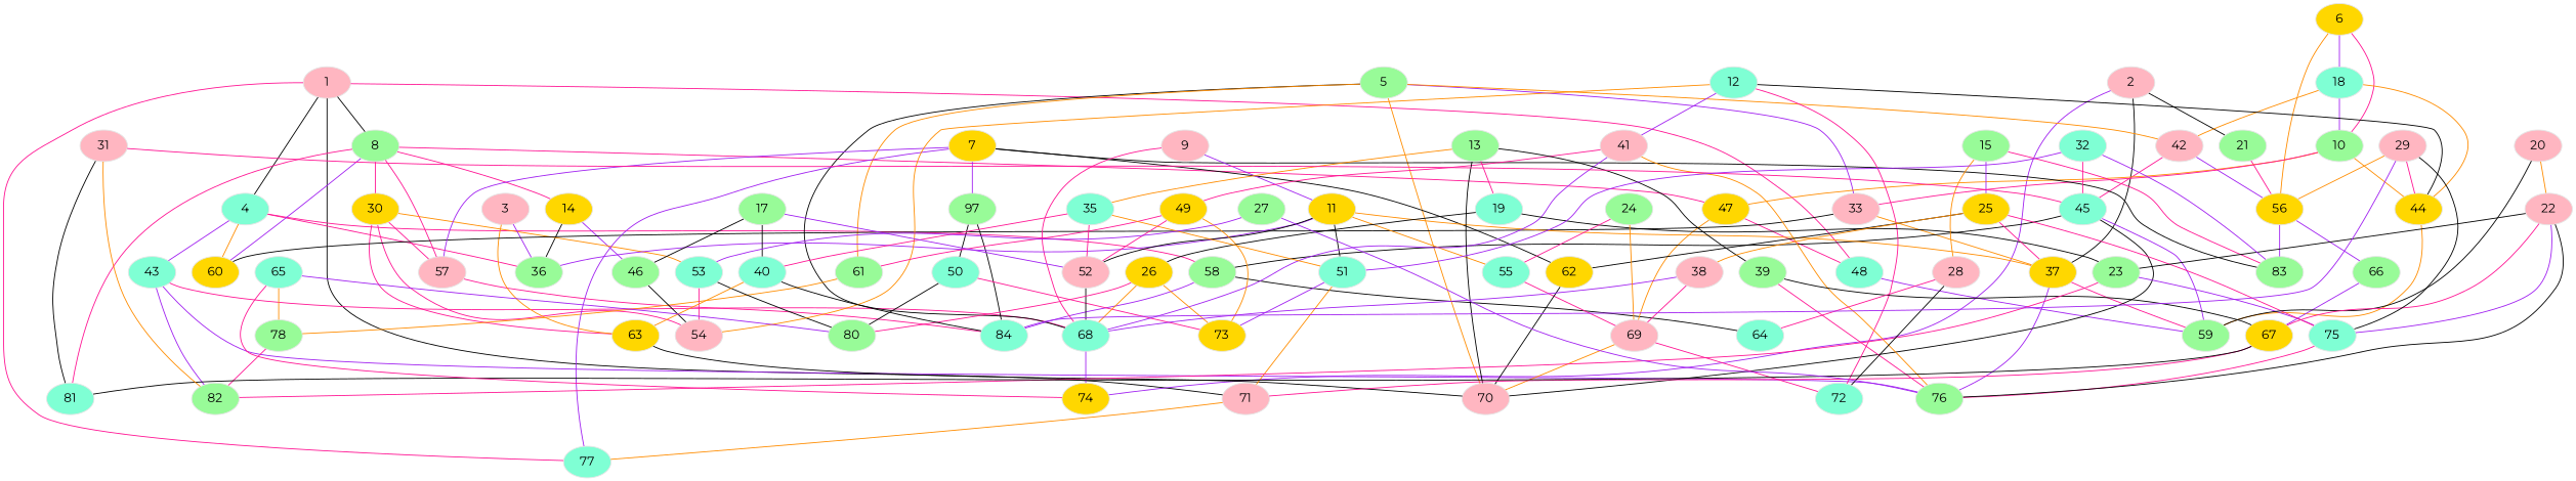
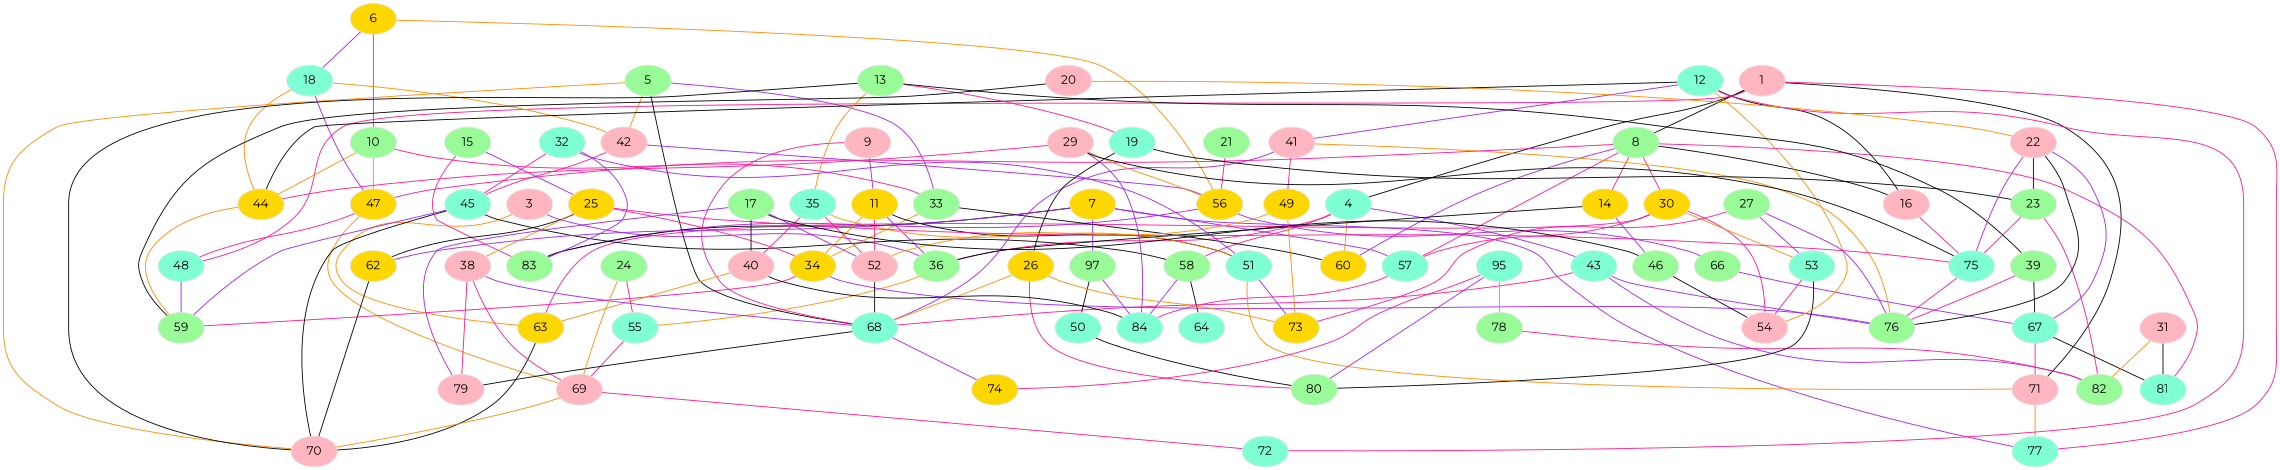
  graph {
    fontname=Montserrat
    node [color=gray90 fillcolor=palegreen fontname=Montserrat style=filled]
    edge [color=deeppink fontname=Montserrat]
    1 [fillcolor=lightpink]
    4 [fillcolor=aquamarine]
    8
    48 [fillcolor=aquamarine]
    71 [fillcolor=lightpink]
    77 [fillcolor=aquamarine]
    36
    43 [fillcolor=aquamarine]
    58
    60 [fillcolor=gold]
-   57 [fillcolor=lightpink]
+   57 [fillcolor=aquamarine]
    14 [fillcolor=gold]
+   16 [fillcolor=lightpink]
    30 [fillcolor=gold]
    47 [fillcolor=gold]
    81 [fillcolor=aquamarine]
    59
-   2 [fillcolor=lightpink]
    21
-   34 [fillcolor=gold label=37]
+   34 [fillcolor=gold]
    74 [fillcolor=gold]
    56 [fillcolor=gold]
    76
    3 [fillcolor=lightpink]
    63 [fillcolor=gold]
    55 [fillcolor=aquamarine]
    70 [fillcolor=lightpink]
    68 [fillcolor=aquamarine]
    82
    64 [fillcolor=aquamarine]
    84 [fillcolor=aquamarine]
    5
-   33 [fillcolor=lightpink]
+   33
    42 [fillcolor=lightpink]
-   61
    45 [fillcolor=aquamarine]
    78
+   79 [fillcolor=lightpink]
    6 [fillcolor=gold]
    10
    18 [fillcolor=aquamarine]
    44 [fillcolor=gold]
    83
    66
    7 [fillcolor=gold]
    n46 [label=97]
    62 [fillcolor=gold]
    50 [fillcolor=aquamarine]
    46
    75 [fillcolor=aquamarine]
    54 [fillcolor=lightpink]
    53 [fillcolor=aquamarine]
    69 [fillcolor=lightpink]
    9 [fillcolor=lightpink]
    11 [fillcolor=gold]
    51 [fillcolor=aquamarine]
    52 [fillcolor=lightpink]
    73 [fillcolor=gold]
    12 [fillcolor=aquamarine]
    41 [fillcolor=lightpink]
    72 [fillcolor=aquamarine]
    49 [fillcolor=gold]
    13
    19 [fillcolor=aquamarine]
    35 [fillcolor=aquamarine]
    39
    23
    26 [fillcolor=gold]
-   40 [fillcolor=aquamarine]
-   67 [fillcolor=gold]
+   40 [fillcolor=lightpink]
+   67 [fillcolor=aquamarine]
    15
    25 [fillcolor=gold]
-   28 [fillcolor=lightpink]
    38 [fillcolor=lightpink]
    17
    80
    20 [fillcolor=lightpink]
    22 [fillcolor=lightpink]
    24
    27
    29 [fillcolor=lightpink]
    31 [fillcolor=lightpink]
    32 [fillcolor=aquamarine]
-   65 [fillcolor=aquamarine]
+   65 [fillcolor=aquamarine label=95]
    1 -- 4 [color=black]
    1 -- 8 [color=black]
    1 -- 48
    1 -- 71 [color=black]
    1 -- 77
    4 -- 36
    4 -- 43 [color=purple]
    4 -- 58
    4 -- 60 [color=darkorange]
    8 -- 60 [color=purple]
    8 -- 57
    8 -- 14
+   8 -- 16 [color=black]
    8 -- 30
    8 -- 47
    8 -- 81
    48 -- 59 [color=purple]
    71 -- 77 [color=darkorange]
-   11 -- 55 [color=darkorange]
+   36 -- 55 [color=darkorange]
    43 -- 76 [color=purple]
    43 -- 68
    43 -- 82 [color=purple]
    58 -- 64 [color=black]
    58 -- 84 [color=purple]
    57 -- 84
    14 -- 36 [color=black]
    14 -- 46 [color=purple]
+   16 -- 75
    30 -- 57
    30 -- 63
    30 -- 54
    30 -- 53 [color=darkorange]
    47 -- 48
    47 -- 69 [color=darkorange]
-   2 -- 21 [color=black]
-   2 -- 34 [color=black]
-   2 -- 74 [color=purple]
    21 -- 56
    34 -- 59
    34 -- 76 [color=purple]
    56 -- 83 [color=purple]
    56 -- 66 [color=purple]
    3 -- 36 [color=purple]
    3 -- 63 [color=darkorange]
    63 -- 70 [color=black]
    55 -- 69
    68 -- 74 [color=purple]
+   68 -- 79 [color=black]
    5 -- 70 [color=darkorange]
    5 -- 68 [color=black]
    5 -- 33 [color=purple]
    5 -- 42 [color=darkorange]
-   5 -- 61 [color=darkorange]
    33 -- 60 [color=black]
    33 -- 34 [color=darkorange]
    42 -- 56 [color=purple]
    42 -- 45
-   61 -- 78 [color=darkorange]
    45 -- 58 [color=black]
    45 -- 59 [color=purple]
    45 -- 70 [color=black]
    78 -- 82
    6 -- 56 [color=darkorange]
    6 -- 10
    6 -- 18 [color=purple]
    10 -- 47 [color=darkorange]
    10 -- 33
    10 -- 44 [color=darkorange]
-   18 -- 10 [color=purple]
+   18 -- 47 [color=purple]
    18 -- 42 [color=darkorange]
    18 -- 44 [color=darkorange]
    44 -- 59 [color=darkorange]
    66 -- 67 [color=purple]
    7 -- 77 [color=purple]
    7 -- 57 [color=purple]
    7 -- 83 [color=black]
    7 -- n46 [color=purple]
-   7 -- 62 [color=black]
-   n46 -- 84 [color=black]
+   7 -- 62 [color=purple]
+   n46 -- 84 [color=purple]
    n46 -- 50 [color=black]
    62 -- 70 [color=black]
-   50 -- 73
+   27 -- 73
    50 -- 80 [color=black]
    46 -- 54 [color=black]
    75 -- 76
    53 -- 54
    53 -- 80 [color=black]
    69 -- 70 [color=darkorange]
    69 -- 72
    9 -- 68
    9 -- 11 [color=purple]
    11 -- 36 [color=purple]
    11 -- 34 [color=darkorange]
    11 -- 51 [color=black]
-   11 -- 52 [color=black]
+   11 -- 52
    51 -- 71 [color=darkorange]
    51 -- 73 [color=purple]
    52 -- 68 [color=black]
+   12 -- 16 [color=black]
    12 -- 44 [color=black]
    12 -- 54 [color=darkorange]
    12 -- 41 [color=purple]
    12 -- 72
    41 -- 76 [color=darkorange]
    41 -- 68 [color=purple]
    41 -- 49
-   49 -- 61
-   49 -- 52
+   49 -- 52 [color=darkorange]
    49 -- 73 [color=darkorange]
    13 -- 70 [color=black]
    13 -- 19
    13 -- 35 [color=darkorange]
    13 -- 39 [color=black]
    19 -- 23 [color=black]
    19 -- 26 [color=black]
    35 -- 51 [color=darkorange]
    35 -- 52
    35 -- 40
    39 -- 76
    39 -- 67 [color=black]
    23 -- 82
-   23 -- 75 [color=purple]
+   23 -- 75
    26 -- 68 [color=darkorange]
    26 -- 73 [color=darkorange]
    26 -- 80
    40 -- 63 [color=darkorange]
    40 -- 84 [color=black]
    67 -- 71
    67 -- 81 [color=black]
    15 -- 83
    15 -- 25 [color=purple]
-   15 -- 28 [color=darkorange]
    25 -- 34
    25 -- 62 [color=black]
    25 -- 75
    25 -- 38 [color=darkorange]
-   28 -- 64
-   28 -- 72 [color=black]
    38 -- 68 [color=purple]
+   38 -- 79
    38 -- 69
+   17 -- 79 [color=purple]
    17 -- 46 [color=black]
    17 -- 52 [color=purple]
    17 -- 40 [color=black]
    20 -- 59 [color=black]
    20 -- 22 [color=darkorange]
    22 -- 76 [color=black]
    22 -- 75 [color=purple]
    22 -- 23 [color=black]
-   22 -- 67
+   22 -- 67 [color=purple]
    24 -- 55
    24 -- 69 [color=darkorange]
    27 -- 76 [color=purple]
    27 -- 53 [color=purple]
    29 -- 56 [color=darkorange]
    29 -- 84 [color=purple]
    29 -- 44
    29 -- 75 [color=black]
    31 -- 81 [color=black]
    31 -- 82 [color=darkorange]
-   31 -- 45
    32 -- 45
    32 -- 83 [color=purple]
    32 -- 51 [color=purple]
    65 -- 74
    65 -- 78 [color=darkorange]
    65 -- 80 [color=purple]
  }
